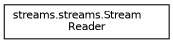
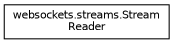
  digraph {
    rankdir=LR
-   n1 [color=black fillcolor=white fontname=Helvetica fontsize=10 height=0.2 label="streams.streams.Stream\lReader" shape=record style=filled width=0.4]
+   n1 [color=black fillcolor=white fontname=Helvetica fontsize=10 height=0.2 label="websockets.streams.Stream\lReader" shape=record style=filled width=0.4]
  }
